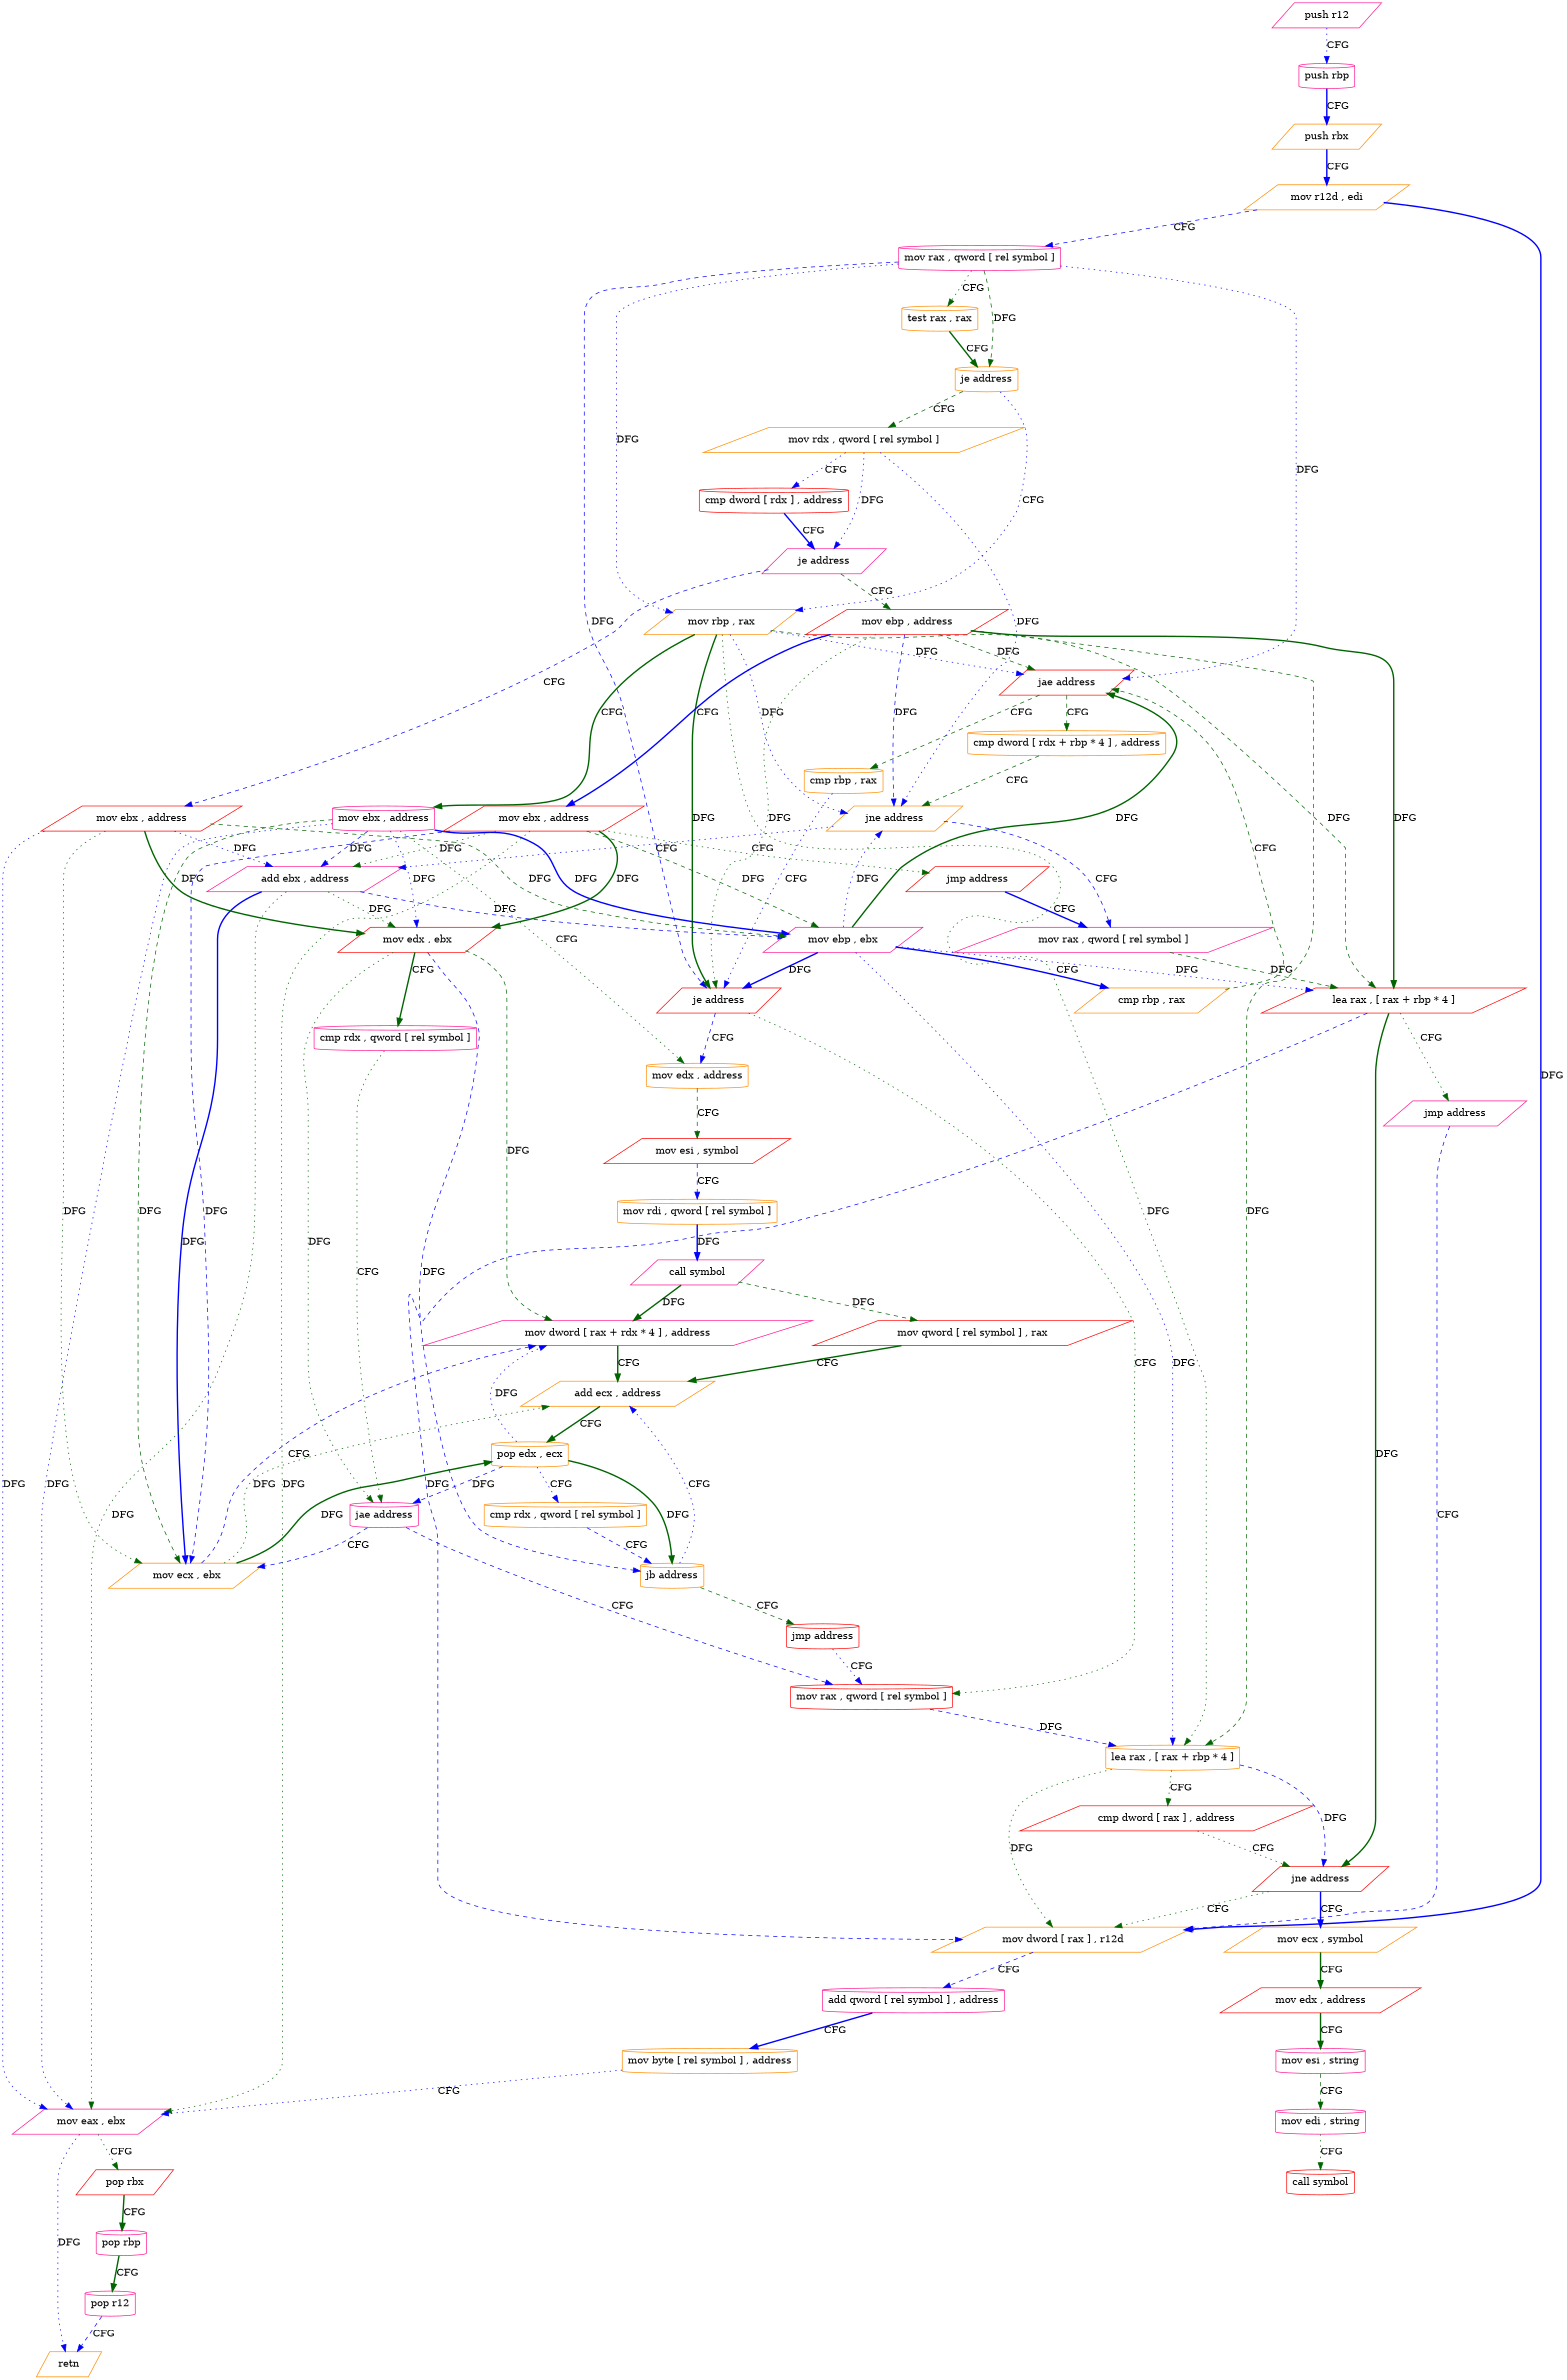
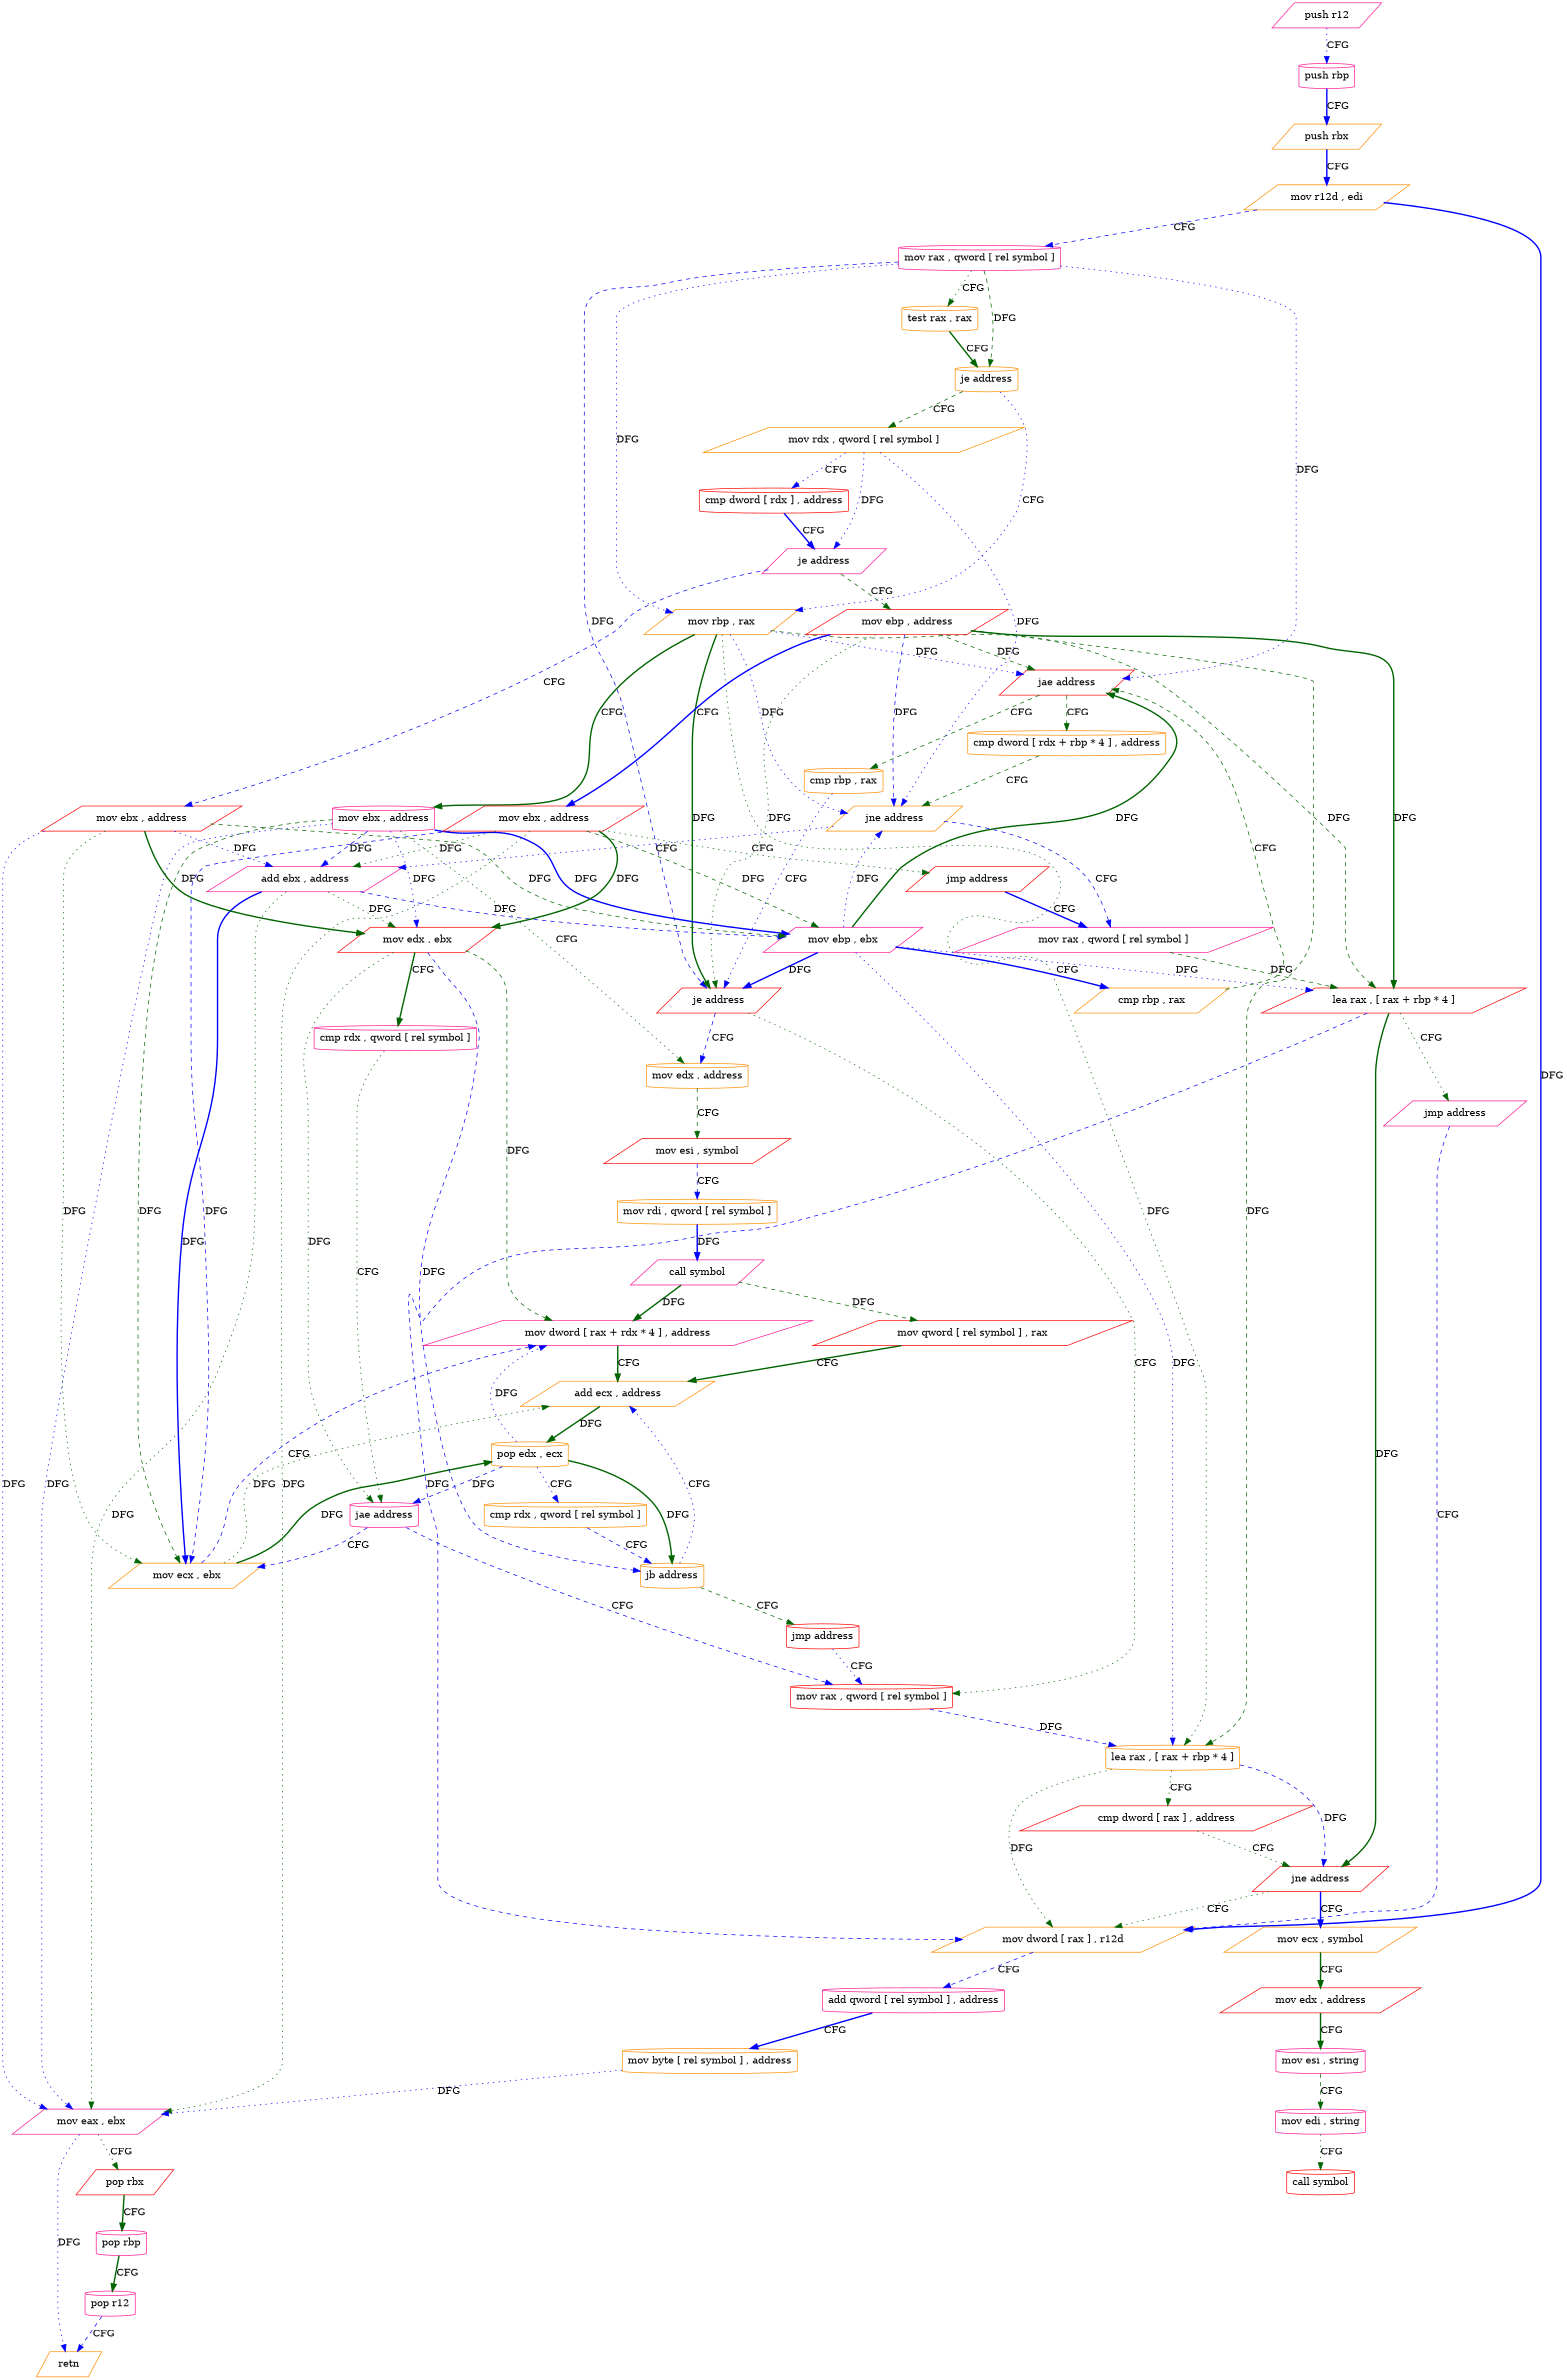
  digraph {
    node [color=darkorange shape=parallelogram]
    edge [color=blue style=dotted]
    n1 [color=deeppink label="push r12"]
    n2 [color=deeppink label="push rbp" shape=cylinder]
    n3 [label="push rbx"]
    n4 [label="mov r12d , edi"]
    n5 [color=deeppink label="mov rax , qword [ rel symbol ]" shape=cylinder]
    n6 [label="mov dword [ rax ] , r12d"]
    n7 [label="test rax , rax" shape=cylinder]
    n8 [label="je address" shape=cylinder]
    n9 [label="mov rbp , rax"]
    n10 [color=red label="je address"]
    n11 [color=red label="jae address"]
    n12 [color=deeppink label="add qword [ rel symbol ] , address" shape=cylinder]
    n13 [label="mov rdx , qword [ rel symbol ]"]
    n14 [color=deeppink label="mov ebx , address" shape=cylinder]
    n15 [label="lea rax , [ rax + rbp * 4 ]" shape=cylinder]
    n16 [color=red label="lea rax , [ rax + rbp * 4 ]"]
    n17 [label="jne address"]
    n18 [label="mov edx , address" shape=cylinder]
    n19 [color=red label="mov rax , qword [ rel symbol ]" shape=cylinder]
    n20 [label="cmp rbp , rax" shape=cylinder]
    n21 [label="cmp dword [ rdx + rbp * 4 ] , address" shape=cylinder]
    n22 [color=red label="cmp dword [ rdx ] , address" shape=cylinder]
    n23 [color=deeppink label="je address"]
    n24 [label="mov ecx , ebx"]
    n25 [color=deeppink label="add ebx , address"]
    n26 [color=deeppink label="mov eax , ebx"]
    n27 [color=red label="mov edx , ebx"]
    n28 [color=deeppink label="mov ebp , ebx"]
    n29 [color=red label="cmp dword [ rax ] , address"]
    n30 [color=red label="jne address"]
    n31 [color=deeppink label="jmp address"]
    n32 [color=deeppink label="mov rax , qword [ rel symbol ]"]
    n33 [color=red label="mov ebp , address"]
    n34 [color=red label="mov ebx , address"]
    n35 [color=red label="mov esi , symbol"]
    n36 [color=deeppink label="mov dword [ rax + rdx * 4 ] , address"]
    n37 [label="add ecx , address"]
    n38 [label="pop edx , ecx" shape=cylinder]
    n39 [color=red label="pop rbx"]
    n40 [label=retn]
    n41 [label="jb address" shape=cylinder]
    n42 [color=deeppink label="jae address" shape=cylinder]
    n43 [color=deeppink label="cmp rdx , qword [ rel symbol ]" shape=cylinder]
    n44 [label="cmp rbp , rax"]
    n45 [label="mov rdi , qword [ rel symbol ]" shape=cylinder]
    n46 [color=red label="mov ebx , address"]
    n47 [color=red label="jmp address"]
    n48 [label="mov ecx , symbol"]
    n49 [color=red label="mov edx , address"]
    n50 [color=deeppink label="mov esi , string" shape=cylinder]
    n51 [label="mov byte [ rel symbol ] , address" shape=cylinder]
    n52 [label="cmp rdx , qword [ rel symbol ]" shape=cylinder]
    n53 [color=deeppink label="mov edi , string" shape=cylinder]
    n54 [color=red label="call symbol" shape=cylinder]
    n55 [color=deeppink label="pop rbp" shape=cylinder]
    n56 [color=deeppink label="pop r12" shape=cylinder]
    n57 [color=red label="jmp address" shape=cylinder]
    n58 [color=deeppink label="call symbol"]
    n59 [color=red label="mov qword [ rel symbol ] , rax"]
    n1 -> n2 [label=CFG]
    n2 -> n3 [label=CFG style=bold]
    n3 -> n4 [label=CFG style=bold]
    n4 -> n5 [label=CFG style=dashed]
    n4 -> n6 [label=DFG style=bold]
    n5 -> n7 [color=darkgreen label=CFG]
    n5 -> n8 [color=darkgreen label=DFG style=dashed]
    n5 -> n9 [label=DFG]
    n5 -> n10 [label=DFG style=dashed]
    n5 -> n11 [label=DFG]
    n6 -> n12 [label=CFG style=dashed]
    n7 -> n8 [color=darkgreen label=CFG style=bold]
    n8 -> n9 [label=CFG]
    n8 -> n13 [color=darkgreen label=CFG style=dashed]
    n9 -> n10 [color=darkgreen label=DFG style=bold]
    n9 -> n11 [label=DFG]
    n9 -> n14 [color=darkgreen label=CFG style=bold]
    n9 -> n15 [color=darkgreen label=DFG]
    n9 -> n16 [color=darkgreen label=DFG style=dashed]
    n9 -> n17 [label=DFG]
    n10 -> n18 [label=CFG style=dashed]
    n10 -> n19 [color=darkgreen label=CFG]
    n11 -> n20 [color=darkgreen label=CFG style=dashed]
    n11 -> n21 [color=darkgreen label=CFG style=dashed]
    n12 -> n51 [label=CFG style=bold]
    n13 -> n17 [label=DFG]
    n13 -> n22 [label=CFG]
    n13 -> n23 [label=DFG]
    n14 -> n18 [color=darkgreen label=CFG]
    n14 -> n24 [color=darkgreen label=DFG style=dashed]
    n14 -> n25 [label=DFG style=dashed]
    n14 -> n26 [label=DFG]
    n14 -> n27 [label=DFG]
    n14 -> n28 [label=DFG style=bold]
    n15 -> n6 [color=darkgreen label=DFG]
    n15 -> n29 [color=darkgreen label=CFG]
    n15 -> n30 [label=DFG style=dashed]
    n16 -> n6 [label=DFG style=dashed]
    n16 -> n30 [color=darkgreen label=DFG style=bold]
    n16 -> n31 [color=darkgreen label=CFG]
    n17 -> n25 [label=CFG]
    n17 -> n32 [label=CFG style=dashed]
    n18 -> n35 [color=darkgreen label=CFG style=dashed]
    n19 -> n15 [label=DFG style=dashed]
    n20 -> n10 [label=CFG]
    n21 -> n17 [color=darkgreen label=CFG style=dashed]
    n22 -> n23 [label=CFG style=bold]
    n23 -> n33 [color=darkgreen label=CFG style=dashed]
    n23 -> n34 [label=CFG style=dashed]
    n24 -> n36 [label=CFG style=dashed]
    n24 -> n37 [color=darkgreen label=DFG]
    n24 -> n38 [color=darkgreen label=DFG style=bold]
    n25 -> n24 [label=DFG style=bold]
    n25 -> n26 [color=darkgreen label=DFG]
    n25 -> n27 [color=darkgreen label=DFG]
    n25 -> n28 [label=DFG style=dashed]
    n26 -> n39 [color=darkgreen label=CFG]
    n26 -> n40 [label=DFG]
    n27 -> n36 [color=darkgreen label=DFG style=dashed]
    n27 -> n41 [label=DFG style=dashed]
    n27 -> n42 [color=darkgreen label=DFG]
    n27 -> n43 [color=darkgreen label=CFG style=bold]
    n28 -> n10 [label=DFG style=bold]
    n28 -> n11 [color=darkgreen label=DFG style=bold]
    n28 -> n15 [label=DFG]
    n28 -> n16 [label=DFG]
    n28 -> n17 [label=DFG]
    n28 -> n44 [label=CFG style=bold]
    n29 -> n30 [color=darkgreen label=CFG]
    n30 -> n6 [color=darkgreen label=CFG]
    n30 -> n48 [label=CFG style=bold]
    n31 -> n6 [label=CFG style=dashed]
    n32 -> n16 [color=darkgreen label=DFG style=dashed]
    n33 -> n10 [color=darkgreen label=DFG]
    n33 -> n11 [color=darkgreen label=DFG style=dashed]
    n33 -> n15 [color=darkgreen label=DFG style=dashed]
    n33 -> n16 [color=darkgreen label=DFG style=bold]
    n33 -> n17 [label=DFG style=dashed]
    n33 -> n46 [label=CFG style=bold]
    n34 -> n24 [color=darkgreen label=DFG]
    n34 -> n25 [label=DFG]
    n34 -> n26 [label=DFG]
    n34 -> n27 [color=darkgreen label=DFG style=bold]
    n34 -> n28 [color=darkgreen label=DFG style=dashed]
    n35 -> n45 [label=CFG style=dashed]
    n36 -> n37 [color=darkgreen label=CFG style=bold]
-   n37 -> n38 [color=darkgreen label=CFG style=bold]
+   n37 -> n38 [color=darkgreen label=DFG style=bold]
    n38 -> n36 [label=DFG]
    n38 -> n41 [color=darkgreen label=DFG style=bold]
    n38 -> n42 [label=DFG style=dashed]
    n38 -> n52 [label=CFG]
    n39 -> n55 [color=darkgreen label=CFG style=bold]
    n41 -> n37 [label=CFG]
    n41 -> n57 [color=darkgreen label=CFG style=dashed]
    n42 -> n19 [label=CFG style=dashed]
    n42 -> n24 [label=CFG style=dashed]
    n43 -> n42 [color=darkgreen label=CFG]
    n44 -> n11 [color=darkgreen label=CFG style=dashed]
    n45 -> n58 [label=DFG style=bold]
    n46 -> n24 [label=DFG style=dashed]
    n46 -> n25 [color=darkgreen label=DFG]
    n46 -> n26 [color=darkgreen label=DFG]
    n46 -> n27 [color=darkgreen label=DFG style=bold]
    n46 -> n28 [color=darkgreen label=DFG style=dashed]
    n46 -> n47 [color=darkgreen label=CFG]
    n47 -> n32 [label=CFG style=bold]
    n48 -> n49 [color=darkgreen label=CFG style=bold]
    n49 -> n50 [color=darkgreen label=CFG style=bold]
    n50 -> n53 [color=darkgreen label=CFG style=dashed]
-   n51 -> n26 [label=CFG]
+   n51 -> n26 [label=DFG]
    n52 -> n41 [label=CFG style=dashed]
    n53 -> n54 [color=darkgreen label=CFG]
    n55 -> n56 [color=darkgreen label=CFG style=bold]
    n56 -> n40 [label=CFG style=dashed]
    n57 -> n19 [label=CFG]
    n58 -> n36 [color=darkgreen label=DFG style=bold]
    n58 -> n59 [color=darkgreen label=DFG style=dashed]
    n59 -> n37 [color=darkgreen label=CFG style=bold]
  }
